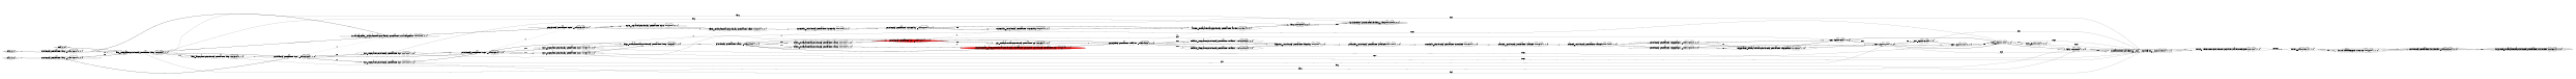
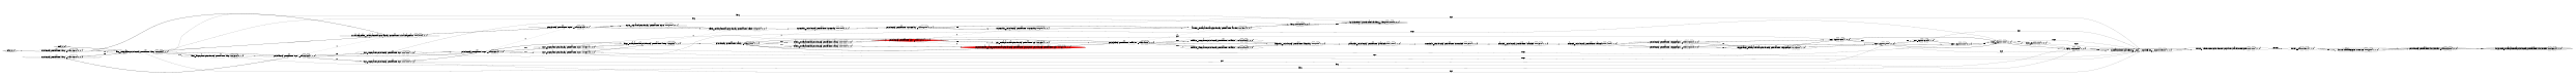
  digraph {
    rankdir=LR
    node [fillcolor=white shape=ellipse style=filled]
    edge [style=bold]
    n1 [label="debug > 0@@@18@@@['1', '1', '0']" shape=diamond]
    n2 [label="resources = (WebResourceRoot)getServletContext().getAttribute(Globals.RESOURCES_ATTR)@@@21@@@['1', '1', '0']"]
    n3 [label="log(\"DefaultServlet.init: input buffer size=\" + input + \", output buffer size=\" + output)@@@19@@@['1', '1', '0']"]
    n4 [label="resources == null@@@22@@@['1', '1', '0']" shape=diamond]
    n5 [fillcolor=lightgray label="debug > 0@@@10@@@['0', '0', '1']" shape=diamond]
    n6 [fillcolor=lightgray label="log(\"SSIServlet.init() SSI invoker started with 'debug'=\" + debug)@@@10@@@['0', '0', '1']"]
    n7 [label="throw new UnavailableException(\"No resources\")@@@23@@@['1', '1', '0']"]
    n8 [fillcolor=lightgray label="getServletConfig().getInitParameter(\"showServerInfo\") != null@@@25@@@['1', '1', '0']" shape=diamond]
    n9 [fillcolor=lightgray label="showServerInfo = Boolean.parseBoolean(getServletConfig().getInitParameter(\"showServerInfo\"))@@@26@@@['1', '1', '0']"]
    n10 [label="inputEncoding = getServletConfig().getInitParameter(\"inputEncoding\")@@@7@@@['0', '0', '1']"]
    n11 [label="getServletConfig().getInitParameter(\"outputEncoding\") != null@@@8@@@['0', '0', '1']" shape=diamond]
    n12 [label="allowExec = Boolean.parseBoolean(getServletConfig().getInitParameter(\"allowExec\"))@@@9@@@['0', '0', '1']"]
    n13 [label="outputEncoding = getServletConfig().getInitParameter(\"outputEncoding\")@@@8@@@['0', '0', '1']"]
    n14 [label="debug = Integer.parseInt(getServletConfig().getInitParameter(\"debug\"))@@@3@@@['1', '1', '1']"]
    n15 [label="debug = Integer.parseInt(getServletConfig().getInitParameter(\"debug\"))@@@3@@@['0', '1', '0']"]
    n16 [label="getServletConfig().getInitParameter(\"input\") != null@@@4@@@['1', '1', '0']" shape=diamond]
    n17 [label="isVirtualWebappRelative = Boolean.parseBoolean(getServletConfig().getInitParameter(\"isVirtualWebappRelative\"))@@@4@@@['0', '0', '1']"]
    n18 [label="input = Integer.parseInt(getServletConfig().getInitParameter(\"input\"))@@@4@@@['0', '1', '0']"]
    n19 [label="getServletConfig().getInitParameter(\"output\") != null@@@5@@@['1', '1', '0']" shape=diamond]
    n20 [label="input = Integer.parseInt(getServletConfig().getInitParameter(\"input\"))@@@4@@@['1', '0', '0']"]
    n21 [label="getServletConfig().getInitParameter(\"expires\") != null@@@5@@@['0', '0', '1']" shape=diamond]
    n22 [label="input = 256@@@16@@@['0', '1', '0']"]
    n23 [label="output < 256@@@17@@@['0', '1', '0']" shape=diamond]
    n24 [label="output = 256@@@17@@@['1', '1', '0']"]
    n25 [label="getServletConfig().getInitParameter(\"debug\") != null@@@3@@@['1', '0', '0']" shape=diamond]
    n26 [label="output = Integer.parseInt(getServletConfig().getInitParameter(\"output\"))@@@5@@@['1', '0', '0']"]
    n27 [label="listings = Boolean.parseBoolean(getServletConfig().getInitParameter(\"listings\"))@@@6@@@['1', '1', '0']"]
    n28 [label="output = 256@@@17@@@['1', '0', '0']"]
    n29 [label="getServletConfig().getInitParameter(\"readonly\") != null@@@7@@@['1', '1', '0']" shape=diamond]
    n30 [label="buffered = Boolean.parseBoolean(getServletConfig().getInitParameter(\"buffered\"))@@@6@@@['0', '0', '1']"]
    n31 [label="getServletConfig().getInitParameter(\"debug\") != null@@@3@@@['0', '0', '1']" shape=diamond]
    n32 [fillcolor=red label="getServletConfig().getInitParameter(\"gzip\") != null@@@8@@@['1', '0', '0']" shape=diamond]
    n33 [label="readOnly = Boolean.parseBoolean(getServletConfig().getInitParameter(\"readonly\"))@@@7@@@['1', '0', '0']"]
    n34 [label="readOnly = Boolean.parseBoolean(getServletConfig().getInitParameter(\"readonly\"))@@@7@@@['0', '1', '0']"]
    n35 [fillcolor=red label="compressionFormats = parseCompressionFormats(getServletConfig().getInitParameter(\"precompressed\"),getServletConfig().getInitParameter(\"gzip\"))@@@8@@@['0', '1', '0']"]
    n36 [label="getServletConfig().getInitParameter(\"sendfileSize\") != null@@@9@@@['1', '1', '0']" shape=diamond]
    n37 [label="gzip = Boolean.parseBoolean(getServletConfig().getInitParameter(\"gzip\"))@@@8@@@['1', '0', '0']"]
    n38 [label="fileEncoding = getServletConfig().getInitParameter(\"fileEncoding\")@@@10@@@['1', '1', '0']"]
    n39 [label="sendfileSize = Integer.parseInt(getServletConfig().getInitParameter(\"sendfileSize\")) * 1024@@@9@@@['0', '1', '0']"]
    n40 [label="sendfileSize = Integer.parseInt(getServletConfig().getInitParameter(\"sendfileSize\")) * 1024@@@9@@@['1', '0', '0']"]
    n41 [label="globalXsltFile = getServletConfig().getInitParameter(\"globalXsltFile\")@@@11@@@['1', '1', '0']"]
    n42 [label="input < 256@@@16@@@['1', '0', '0']" shape=diamond]
    n43 [label="input < 256@@@16@@@['1', '1', '0']" shape=diamond]
    n44 [label="getServletConfig().getInitParameter(\"useAcceptRanges\") != null@@@15@@@['1', '0', '0']" shape=diamond]
    n45 [label="useAcceptRanges = Boolean.parseBoolean(getServletConfig().getInitParameter(\"useAcceptRanges\"))@@@15@@@['1', '1', '0']"]
    n46 [label="getServletConfig().getInitParameter(\"useAcceptRanges\") != null@@@15@@@['0', '1', '0']" shape=diamond]
    n47 [label="output = Integer.parseInt(getServletConfig().getInitParameter(\"output\"))@@@5@@@['0', '1', '0']"]
    n48 [fillcolor=lightgray label="init['0', '1', '0']" shape=diamond]
    n49 [label="localXsltFile = getServletConfig().getInitParameter(\"localXsltFile\")@@@13@@@['1', '1', '0']"]
    n50 [label="readmeFile = getServletConfig().getInitParameter(\"readmeFile\")@@@14@@@['1', '1', '0']"]
-   n51 [fillcolor=lightgray label="init['1', '0', '0']" shape=diamond]
    n52 [label="expires = Long.valueOf(getServletConfig().getInitParameter(\"expires\"))@@@5@@@['0', '0', '1']"]
    n53 [fillcolor=lightgray label="init['0', '0', '1']" shape=diamond]
    n54 [label="contextXsltFile = getServletConfig().getInitParameter(\"contextXsltFile\")@@@12@@@['1', '1', '0']"]
    n1 -> n2
    n1 -> n3
    n1 -> n3 [label=true style=dotted]
    n2 -> n4 [label=resources style=solid]
    n2 -> n4
    n3 -> n2
    n4 -> n7 [label=true style=dotted]
    n4 -> n7
    n4 -> n8
    n5 -> n6
    n5 -> n6 [label=true style=dotted]
    n7 -> n8
    n8 -> n9
    n8 -> n9 [label=true style=dotted]
    n10 -> n11
    n11 -> n12
    n11 -> n13
    n11 -> n13 [label=true style=dotted]
    n12 -> n5
    n13 -> n12
    n14 -> n1 [label=debug style=solid]
    n14 -> n5 [label=debug style=solid]
    n14 -> n6 [label=debug style=solid]
    n14 -> n15 [label=true style=dotted]
    n14 -> n15
    n14 -> n16
    n14 -> n17
    n15 -> n1 [label=debug style=solid]
    n15 -> n16
    n16 -> n17 [label=0 style=dashed]
    n16 -> n18 [label=true style=dotted]
    n16 -> n18
    n16 -> n19
    n16 -> n20 [label=true style=dotted]
    n16 -> n20
    n17 -> n21
    n18 -> n3 [label=input style=solid]
    n18 -> n19
    n18 -> n43 [label=input style=solid]
    n19 -> n21 [label=0 style=dashed]
    n19 -> n26 [label=true style=dotted]
    n19 -> n26
    n19 -> n27
    n19 -> n47 [label=true style=dotted]
    n19 -> n47
    n20 -> n3 [label=input style=solid]
    n20 -> n19
    n20 -> n42 [label=input style=solid]
    n21 -> n30
    n21 -> n52 [label=true style=dotted]
    n21 -> n52
    n22 -> n3 [label=input style=solid]
    n22 -> n23
    n23 -> n1 [style=dotted]
    n23 -> n24
    n23 -> n24 [label=true style=dotted]
    n24 -> n1
    n24 -> n3 [label=output style=solid]
    n24 -> n28 [label=true style=dotted]
    n24 -> n28
    n25 -> n14 [label=true style=dotted]
    n25 -> n14
    n25 -> n16
    n26 -> n3 [label=output style=solid]
    n26 -> n24 [label=output style=solid]
    n26 -> n27
    n27 -> n29
    n27 -> n30 [label=0 style=dashed]
    n28 -> n1 [style=solid]
    n28 -> n3 [label=output style=solid]
    n29 -> n10 [label=0 style=dashed]
    n29 -> n32
    n29 -> n33 [label=true style=dotted]
    n29 -> n33
    n29 -> n34
    n29 -> n34 [label=true style=dotted]
    n29 -> n35
    n30 -> n10
    n31 -> n14
    n31 -> n14 [label=true style=dotted]
    n31 -> n17
    n32 -> n13 [label=0 style=dashed]
    n32 -> n35 [label=0 style=dashed]
    n32 -> n36
    n32 -> n37 [label=true style=dotted]
    n32 -> n37
    n33 -> n32
    n34 -> n35
    n35 -> n36
    n36 -> n12 [label=0 style=dashed]
    n36 -> n38
    n36 -> n39
    n36 -> n39 [label=true style=dotted]
    n36 -> n40
    n36 -> n40 [label=true style=dotted]
    n37 -> n36
    n38 -> n41
    n39 -> n38
    n40 -> n38
    n41 -> n54
    n42 -> n24
    n42 -> n43 [label=true style=dotted]
    n42 -> n43
    n43 -> n3 [label=input style=solid]
    n43 -> n22
    n43 -> n22 [label=true style=dotted]
    n43 -> n23
    n43 -> n24
    n44 -> n42
    n44 -> n45
    n44 -> n45 [label=true style=dotted]
    n45 -> n42
    n45 -> n43
    n46 -> n43
    n46 -> n45
    n46 -> n45 [label=true style=dotted]
    n47 -> n3 [label=output style=solid]
    n47 -> n23 [label=output style=solid]
    n47 -> n27
    n48 -> n14
    n49 -> n50
    n50 -> n44
    n50 -> n46
-   n51 -> n25
    n52 -> n30
    n53 -> n31
    n54 -> n49
  }
